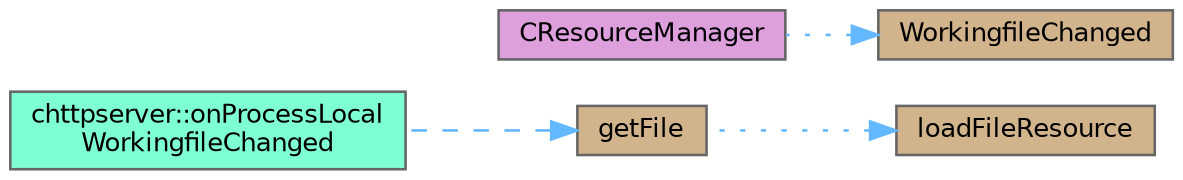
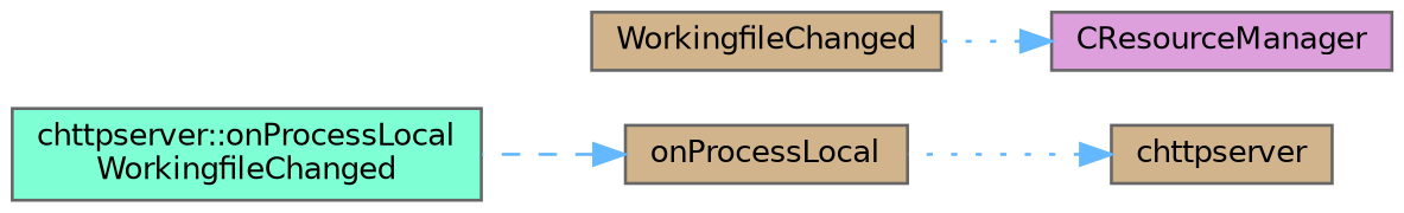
  digraph {
    rankdir=RL
    node [color=grey40 fillcolor=tan fontname=Helvetica fontsize=10 shape=box style=filled]
    edge [color=steelblue1 dir=back fontname=Helvetica fontsize=10 labelfontname=Helvetica labelfontsize=10 style=dotted]
-   n1 [color=gray40 fontcolor=black height=0.2 label=loadFileResource width=0.4]
-   n2 [height=0.2 label=getFile width=0.4]
+   n1 [color=gray40 fontcolor=black height=0.2 label=chttpserver width=0.4]
+   n2 [height=0.2 label=onProcessLocal width=0.4]
    n3 [fillcolor=aquamarine height=0.2 label="chttpserver::onProcessLocal\lWorkingfileChanged" width=0.4]
    n4 [height=0.2 label=WorkingfileChanged width=0.4]
    n5 [fillcolor=plum height=0.2 label=CResourceManager width=0.4]
    n1 -> n2
    n2 -> n3 [style=dashed]
-   n4 -> n5
+   n5 -> n4
  }
